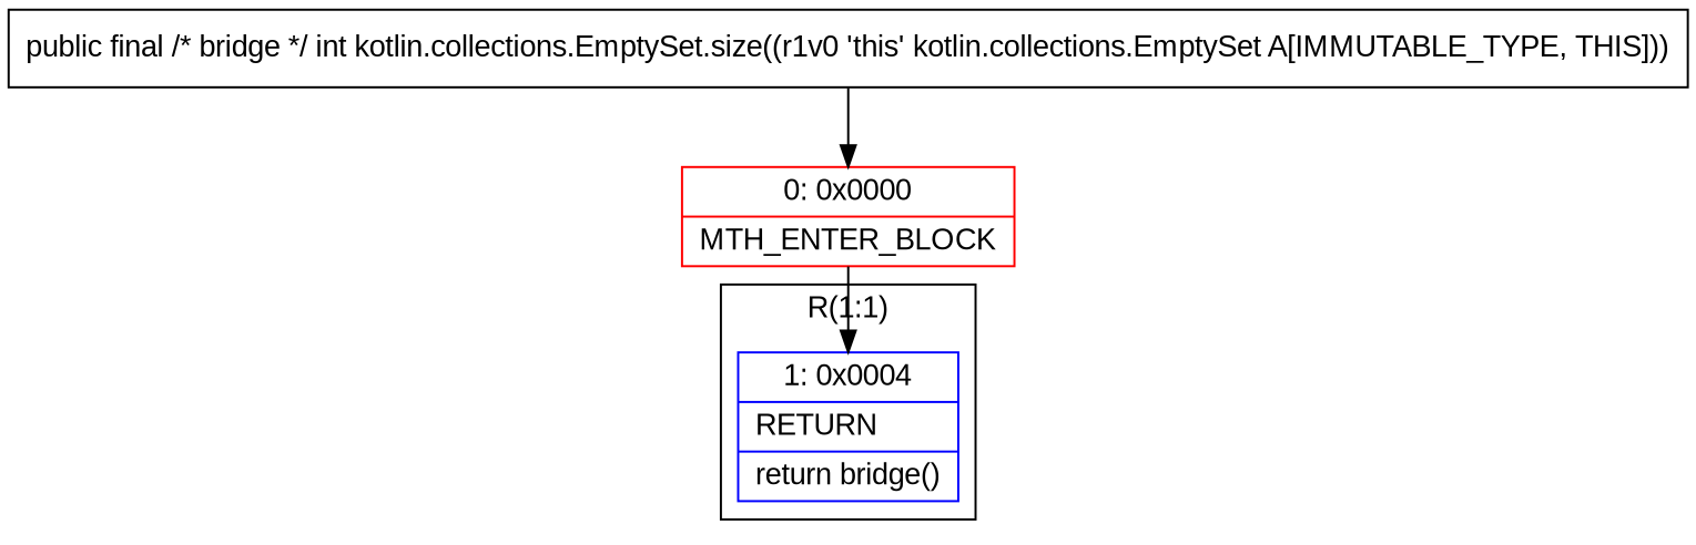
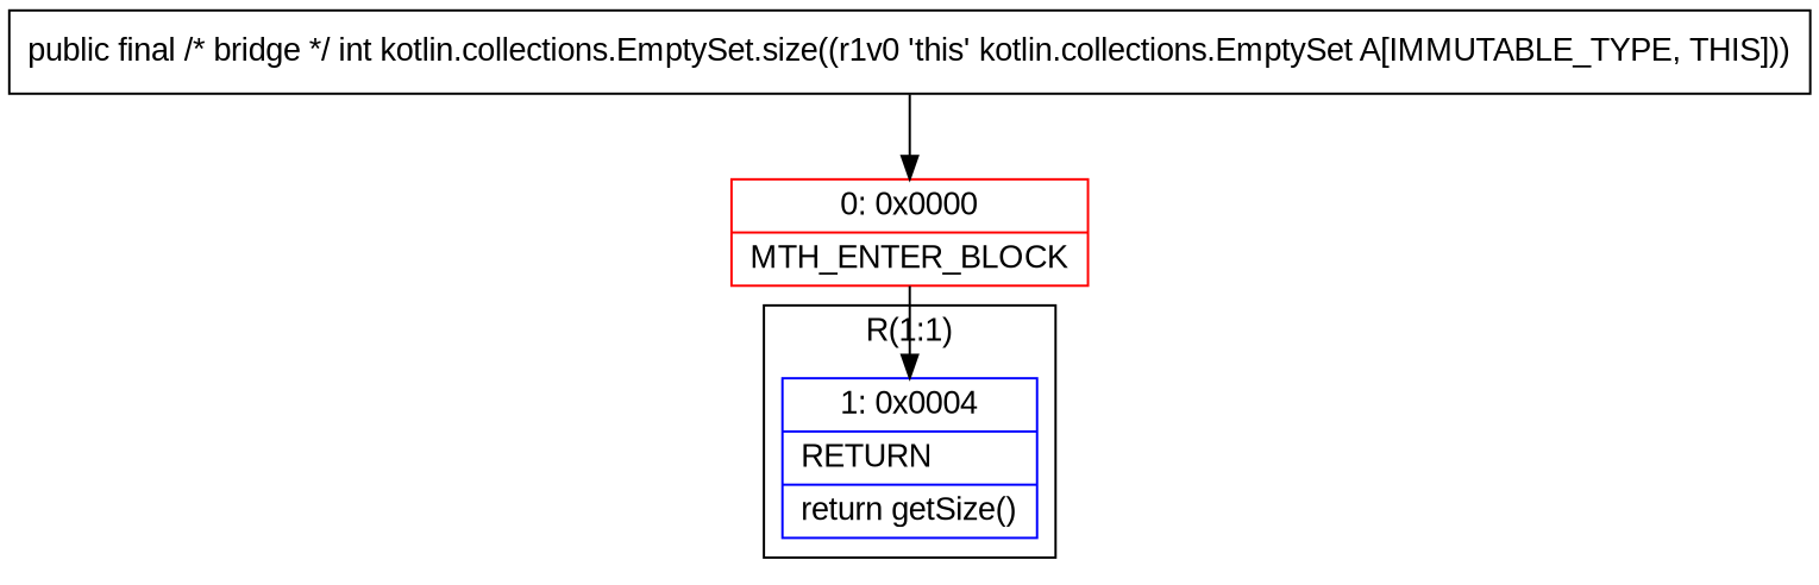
  digraph {
    fontname="Liberation Sans"
    node [shape=record fontname="Liberation Sans"]
    edge [fontname="Liberation Sans"]
-   n1 [color=blue label="{1\:\ 0x0004|RETURN\l|return bridge()\l}"]
+   n1 [color=blue label="{1\:\ 0x0004|RETURN\l|return getSize()\l}"]
    n2 [color=red label="{0\:\ 0x0000|MTH_ENTER_BLOCK\l}"]
    n3 [label="{public final \/* bridge *\/ int kotlin.collections.EmptySet.size((r1v0 'this' kotlin.collections.EmptySet A[IMMUTABLE_TYPE, THIS])) }"]
    subgraph cluster_1 {
      label="R(1:1)"
      n1
    }
    n2 -> n1
    n3 -> n2
  }
